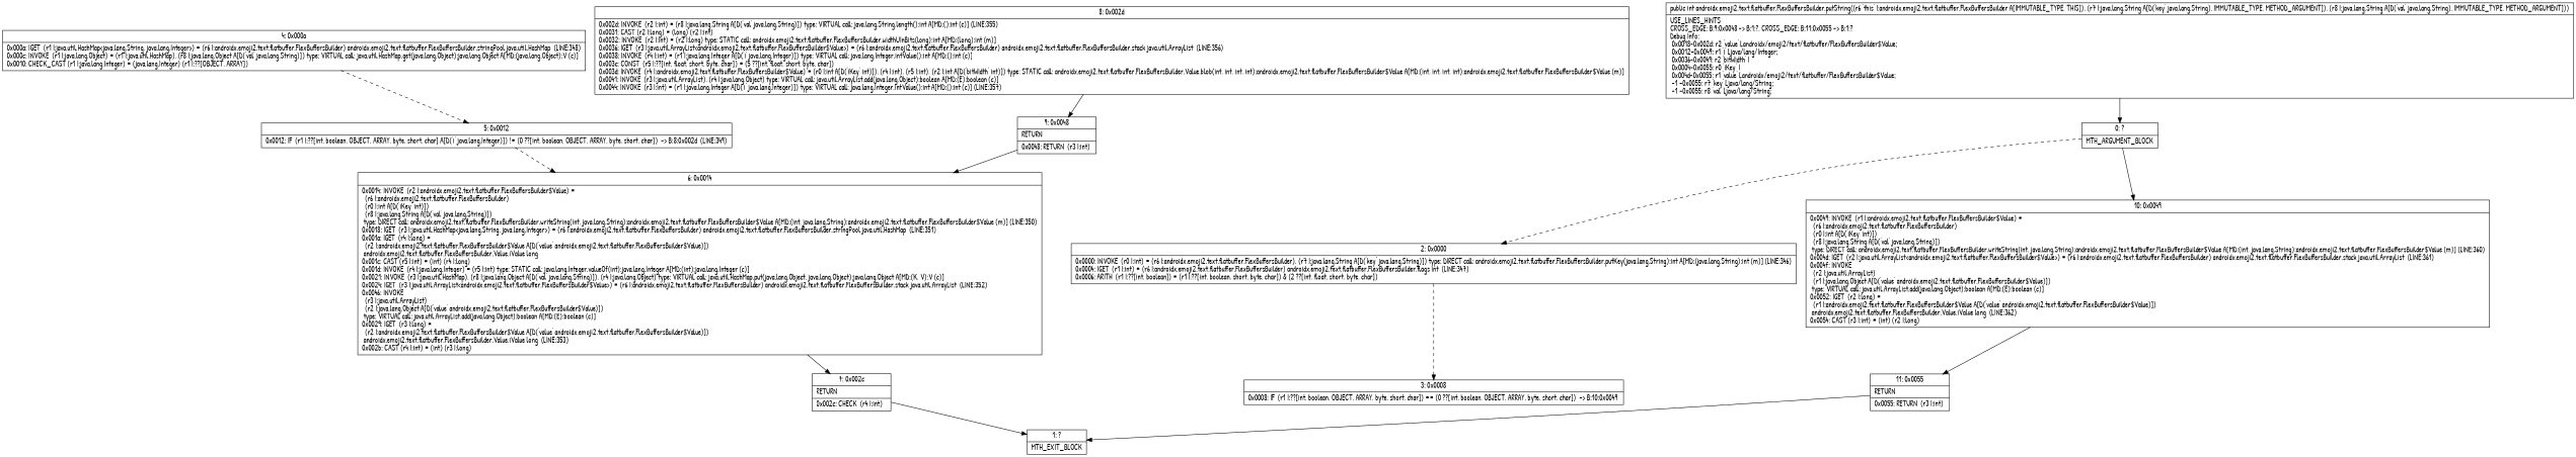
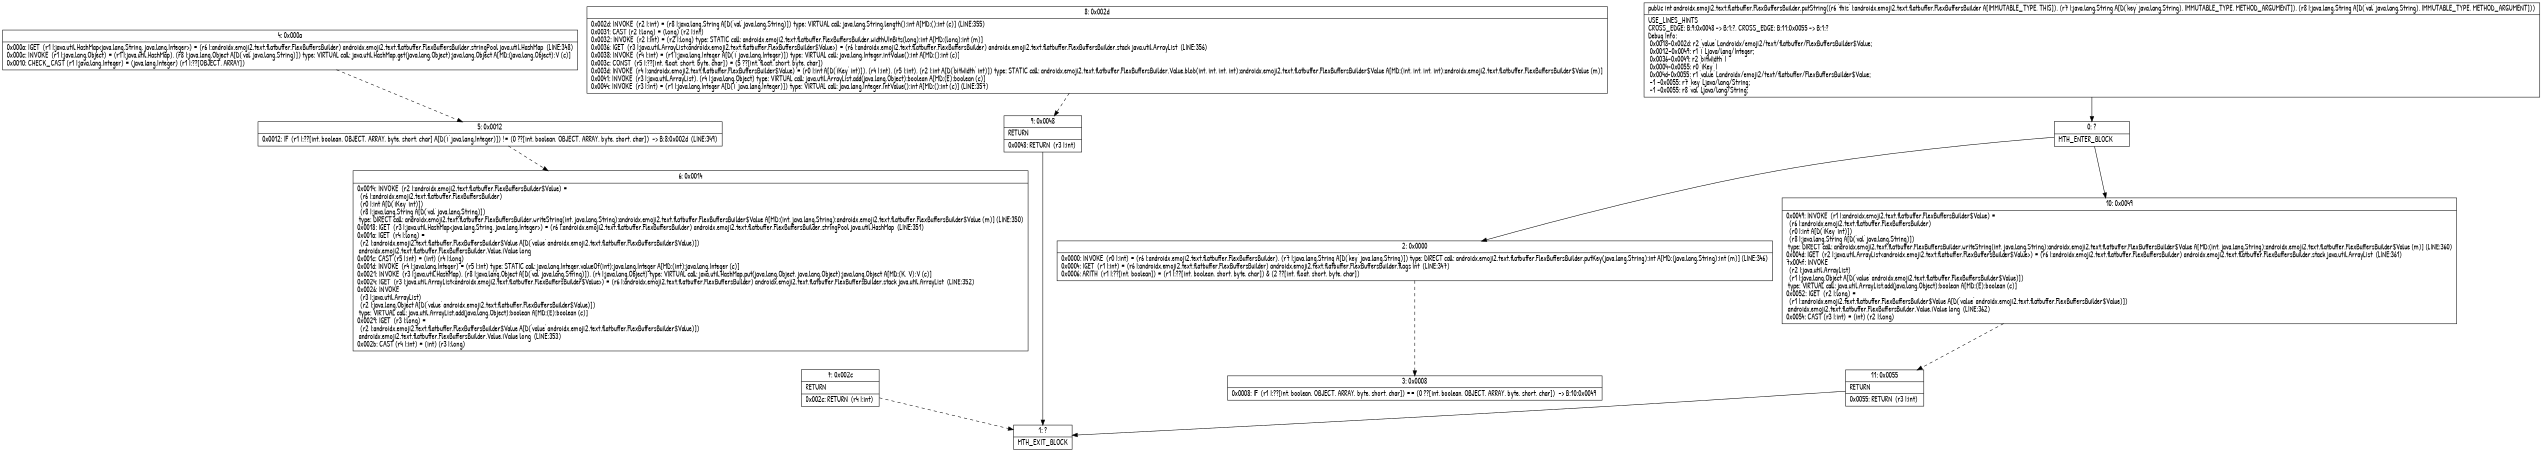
  digraph {
    fontname="Patrick Hand"
    node [fontname="Patrick Hand" shape=record]
    edge [fontname="Patrick Hand"]
-   n1 [label="{0\:\ ?|MTH_ARGUMENT_BLOCK\l}"]
+   n1 [label="{0\:\ ?|MTH_ENTER_BLOCK\l}"]
    n2 [label="{2\:\ 0x0000|0x0000: INVOKE  (r0 I:int) = (r6 I:androidx.emoji2.text.flatbuffer.FlexBuffersBuilder), (r7 I:java.lang.String A[D('key' java.lang.String)]) type: DIRECT call: androidx.emoji2.text.flatbuffer.FlexBuffersBuilder.putKey(java.lang.String):int A[MD:(java.lang.String):int (m)] (LINE:346)\l0x0004: IGET  (r1 I:int) = (r6 I:androidx.emoji2.text.flatbuffer.FlexBuffersBuilder) androidx.emoji2.text.flatbuffer.FlexBuffersBuilder.flags int  (LINE:347)\l0x0006: ARITH  (r1 I:??[int, boolean]) = (r1 I:??[int, boolean, short, byte, char]) & (2 ??[int, float, short, byte, char]) \l}"]
-   n3 [label="{10\:\ 0x0049|0x0049: INVOKE  (r1 I:androidx.emoji2.text.flatbuffer.FlexBuffersBuilder$Value) = \l  (r6 I:androidx.emoji2.text.flatbuffer.FlexBuffersBuilder)\l  (r0 I:int A[D('iKey' int)])\l  (r8 I:java.lang.String A[D('val' java.lang.String)])\l type: DIRECT call: androidx.emoji2.text.flatbuffer.FlexBuffersBuilder.writeString(int, java.lang.String):androidx.emoji2.text.flatbuffer.FlexBuffersBuilder$Value A[MD:(int, java.lang.String):androidx.emoji2.text.flatbuffer.FlexBuffersBuilder$Value (m)] (LINE:360)\l0x004d: IGET  (r2 I:java.util.ArrayList\<androidx.emoji2.text.flatbuffer.FlexBuffersBuilder$Value\>) = (r6 I:androidx.emoji2.text.flatbuffer.FlexBuffersBuilder) androidx.emoji2.text.flatbuffer.FlexBuffersBuilder.stack java.util.ArrayList  (LINE:361)\l0x004f: INVOKE  \l  (r2 I:java.util.ArrayList)\l  (r1 I:java.lang.Object A[D('value' androidx.emoji2.text.flatbuffer.FlexBuffersBuilder$Value)])\l type: VIRTUAL call: java.util.ArrayList.add(java.lang.Object):boolean A[MD:(E):boolean (c)]\l0x0052: IGET  (r2 I:long) = \l  (r1 I:androidx.emoji2.text.flatbuffer.FlexBuffersBuilder$Value A[D('value' androidx.emoji2.text.flatbuffer.FlexBuffersBuilder$Value)])\l androidx.emoji2.text.flatbuffer.FlexBuffersBuilder.Value.iValue long  (LINE:362)\l0x0054: CAST (r3 I:int) = (int) (r2 I:long) \l}"]
+   n3 [label="{10\:\ 0x0049|0x0049: INVOKE  (r1 I:androidx.emoji2.text.flatbuffer.FlexBuffersBuilder$Value) = \l  (r6 I:androidx.emoji2.text.flatbuffer.FlexBuffersBuilder)\l  (r0 I:int A[D('iKey' int)])\l  (r8 I:java.lang.String A[D('val' java.lang.String)])\l type: DIRECT call: androidx.emoji2.text.flatbuffer.FlexBuffersBuilder.writeString(int, java.lang.String):androidx.emoji2.text.flatbuffer.FlexBuffersBuilder$Value A[MD:(int, java.lang.String):androidx.emoji2.text.flatbuffer.FlexBuffersBuilder$Value (m)] (LINE:360)\l0x004d: IGET  (r2 I:java.util.ArrayList\<androidx.emoji2.text.flatbuffer.FlexBuffersBuilder$Value\>) = (r6 I:androidx.emoji2.text.flatbuffer.FlexBuffersBuilder) androidx.emoji2.text.flatbuffer.FlexBuffersBuilder.stack java.util.ArrayList  (LINE:361)\l7x004f: INVOKE  \l  (r2 I:java.util.ArrayList)\l  (r1 I:java.lang.Object A[D('value' androidx.emoji2.text.flatbuffer.FlexBuffersBuilder$Value)])\l type: VIRTUAL call: java.util.ArrayList.add(java.lang.Object):boolean A[MD:(E):boolean (c)]\l0x0052: IGET  (r2 I:long) = \l  (r1 I:androidx.emoji2.text.flatbuffer.FlexBuffersBuilder$Value A[D('value' androidx.emoji2.text.flatbuffer.FlexBuffersBuilder$Value)])\l androidx.emoji2.text.flatbuffer.FlexBuffersBuilder.Value.iValue long  (LINE:362)\l0x0054: CAST (r3 I:int) = (int) (r2 I:long) \l}"]
    n4 [label="{3\:\ 0x0008|0x0008: IF  (r1 I:??[int, boolean, OBJECT, ARRAY, byte, short, char]) == (0 ??[int, boolean, OBJECT, ARRAY, byte, short, char])  \-\> B:10:0x0049 \l}"]
    n5 [label="{4\:\ 0x000a|0x000a: IGET  (r1 I:java.util.HashMap\<java.lang.String, java.lang.Integer\>) = (r6 I:androidx.emoji2.text.flatbuffer.FlexBuffersBuilder) androidx.emoji2.text.flatbuffer.FlexBuffersBuilder.stringPool java.util.HashMap  (LINE:348)\l0x000c: INVOKE  (r1 I:java.lang.Object) = (r1 I:java.util.HashMap), (r8 I:java.lang.Object A[D('val' java.lang.String)]) type: VIRTUAL call: java.util.HashMap.get(java.lang.Object):java.lang.Object A[MD:(java.lang.Object):V (c)]\l0x0010: CHECK_CAST (r1 I:java.lang.Integer) = (java.lang.Integer) (r1 I:??[OBJECT, ARRAY]) \l}"]
    n6 [label="{5\:\ 0x0012|0x0012: IF  (r1 I:??[int, boolean, OBJECT, ARRAY, byte, short, char] A[D('i' java.lang.Integer)]) != (0 ??[int, boolean, OBJECT, ARRAY, byte, short, char])  \-\> B:8:0x002d  (LINE:349)\l}"]
    n7 [label="{11\:\ 0x0055|RETURN\l|0x0055: RETURN  (r3 I:int) \l}"]
-   n8 [label="{6\:\ 0x0014|0x0014: INVOKE  (r2 I:androidx.emoji2.text.flatbuffer.FlexBuffersBuilder$Value) = \l  (r6 I:androidx.emoji2.text.flatbuffer.FlexBuffersBuilder)\l  (r0 I:int A[D('iKey' int)])\l  (r8 I:java.lang.String A[D('val' java.lang.String)])\l type: DIRECT call: androidx.emoji2.text.flatbuffer.FlexBuffersBuilder.writeString(int, java.lang.String):androidx.emoji2.text.flatbuffer.FlexBuffersBuilder$Value A[MD:(int, java.lang.String):androidx.emoji2.text.flatbuffer.FlexBuffersBuilder$Value (m)] (LINE:350)\l0x0018: IGET  (r3 I:java.util.HashMap\<java.lang.String, java.lang.Integer\>) = (r6 I:androidx.emoji2.text.flatbuffer.FlexBuffersBuilder) androidx.emoji2.text.flatbuffer.FlexBuffersBuilder.stringPool java.util.HashMap  (LINE:351)\l0x001a: IGET  (r4 I:long) = \l  (r2 I:androidx.emoji2.text.flatbuffer.FlexBuffersBuilder$Value A[D('value' androidx.emoji2.text.flatbuffer.FlexBuffersBuilder$Value)])\l androidx.emoji2.text.flatbuffer.FlexBuffersBuilder.Value.iValue long \l0x001c: CAST (r5 I:int) = (int) (r4 I:long) \l0x001d: INVOKE  (r4 I:java.lang.Integer) = (r5 I:int) type: STATIC call: java.lang.Integer.valueOf(int):java.lang.Integer A[MD:(int):java.lang.Integer (c)]\l0x0021: INVOKE  (r3 I:java.util.HashMap), (r8 I:java.lang.Object A[D('val' java.lang.String)]), (r4 I:java.lang.Object) type: VIRTUAL call: java.util.HashMap.put(java.lang.Object, java.lang.Object):java.lang.Object A[MD:(K, V):V (c)]\l0x0024: IGET  (r3 I:java.util.ArrayList\<androidx.emoji2.text.flatbuffer.FlexBuffersBuilder$Value\>) = (r6 I:androidx.emoji2.text.flatbuffer.FlexBuffersBuilder) androidx.emoji2.text.flatbuffer.FlexBuffersBuilder.stack java.util.ArrayList  (LINE:352)\l0x0046: INVOKE  \l  (r3 I:java.util.ArrayList)\l  (r2 I:java.lang.Object A[D('value' androidx.emoji2.text.flatbuffer.FlexBuffersBuilder$Value)])\l type: VIRTUAL call: java.util.ArrayList.add(java.lang.Object):boolean A[MD:(E):boolean (c)]\l0x0029: IGET  (r3 I:long) = \l  (r2 I:androidx.emoji2.text.flatbuffer.FlexBuffersBuilder$Value A[D('value' androidx.emoji2.text.flatbuffer.FlexBuffersBuilder$Value)])\l androidx.emoji2.text.flatbuffer.FlexBuffersBuilder.Value.iValue long  (LINE:353)\l0x002b: CAST (r4 I:int) = (int) (r3 I:long) \l}"]
-   n9 [label="{7\:\ 0x002c|RETURN\l|0x002c: CHECK  (r4 I:int) \l}"]
+   n8 [label="{6\:\ 0x0014|0x0014: INVOKE  (r2 I:androidx.emoji2.text.flatbuffer.FlexBuffersBuilder$Value) = \l  (r6 I:androidx.emoji2.text.flatbuffer.FlexBuffersBuilder)\l  (r0 I:int A[D('iKey' int)])\l  (r8 I:java.lang.String A[D('val' java.lang.String)])\l type: DIRECT call: androidx.emoji2.text.flatbuffer.FlexBuffersBuilder.writeString(int, java.lang.String):androidx.emoji2.text.flatbuffer.FlexBuffersBuilder$Value A[MD:(int, java.lang.String):androidx.emoji2.text.flatbuffer.FlexBuffersBuilder$Value (m)] (LINE:350)\l0x0018: IGET  (r3 I:java.util.HashMap\<java.lang.String, java.lang.Integer\>) = (r6 I:androidx.emoji2.text.flatbuffer.FlexBuffersBuilder) androidx.emoji2.text.flatbuffer.FlexBuffersBuilder.stringPool java.util.HashMap  (LINE:351)\l0x001a: IGET  (r4 I:long) = \l  (r2 I:androidx.emoji2.text.flatbuffer.FlexBuffersBuilder$Value A[D('value' androidx.emoji2.text.flatbuffer.FlexBuffersBuilder$Value)])\l androidx.emoji2.text.flatbuffer.FlexBuffersBuilder.Value.iValue long \l0x001c: CAST (r5 I:int) = (int) (r4 I:long) \l0x001d: INVOKE  (r4 I:java.lang.Integer) = (r5 I:int) type: STATIC call: java.lang.Integer.valueOf(int):java.lang.Integer A[MD:(int):java.lang.Integer (c)]\l0x0021: INVOKE  (r3 I:java.util.HashMap), (r8 I:java.lang.Object A[D('val' java.lang.String)]), (r4 I:java.lang.Object) type: VIRTUAL call: java.util.HashMap.put(java.lang.Object, java.lang.Object):java.lang.Object A[MD:(K, V):V (c)]\l0x0024: IGET  (r3 I:java.util.ArrayList\<androidx.emoji2.text.flatbuffer.FlexBuffersBuilder$Value\>) = (r6 I:androidx.emoji2.text.flatbuffer.FlexBuffersBuilder) androidx.emoji2.text.flatbuffer.FlexBuffersBuilder.stack java.util.ArrayList  (LINE:352)\l0x0026: INVOKE  \l  (r3 I:java.util.ArrayList)\l  (r2 I:java.lang.Object A[D('value' androidx.emoji2.text.flatbuffer.FlexBuffersBuilder$Value)])\l type: VIRTUAL call: java.util.ArrayList.add(java.lang.Object):boolean A[MD:(E):boolean (c)]\l0x0029: IGET  (r3 I:long) = \l  (r2 I:androidx.emoji2.text.flatbuffer.FlexBuffersBuilder$Value A[D('value' androidx.emoji2.text.flatbuffer.FlexBuffersBuilder$Value)])\l androidx.emoji2.text.flatbuffer.FlexBuffersBuilder.Value.iValue long  (LINE:353)\l0x002b: CAST (r4 I:int) = (int) (r3 I:long) \l}"]
+   n9 [label="{7\:\ 0x002c|RETURN\l|0x002c: RETURN  (r4 I:int) \l}"]
    n10 [label="{8\:\ 0x002d|0x002d: INVOKE  (r2 I:int) = (r8 I:java.lang.String A[D('val' java.lang.String)]) type: VIRTUAL call: java.lang.String.length():int A[MD:():int (c)] (LINE:355)\l0x0031: CAST (r2 I:long) = (long) (r2 I:int) \l0x0032: INVOKE  (r2 I:int) = (r2 I:long) type: STATIC call: androidx.emoji2.text.flatbuffer.FlexBuffersBuilder.widthUInBits(long):int A[MD:(long):int (m)]\l0x0036: IGET  (r3 I:java.util.ArrayList\<androidx.emoji2.text.flatbuffer.FlexBuffersBuilder$Value\>) = (r6 I:androidx.emoji2.text.flatbuffer.FlexBuffersBuilder) androidx.emoji2.text.flatbuffer.FlexBuffersBuilder.stack java.util.ArrayList  (LINE:356)\l0x0038: INVOKE  (r4 I:int) = (r1 I:java.lang.Integer A[D('i' java.lang.Integer)]) type: VIRTUAL call: java.lang.Integer.intValue():int A[MD:():int (c)]\l0x003c: CONST  (r5 I:??[int, float, short, byte, char]) = (5 ??[int, float, short, byte, char]) \l0x003d: INVOKE  (r4 I:androidx.emoji2.text.flatbuffer.FlexBuffersBuilder$Value) = (r0 I:int A[D('iKey' int)]), (r4 I:int), (r5 I:int), (r2 I:int A[D('bitWidth' int)]) type: STATIC call: androidx.emoji2.text.flatbuffer.FlexBuffersBuilder.Value.blob(int, int, int, int):androidx.emoji2.text.flatbuffer.FlexBuffersBuilder$Value A[MD:(int, int, int, int):androidx.emoji2.text.flatbuffer.FlexBuffersBuilder$Value (m)]\l0x0041: INVOKE  (r3 I:java.util.ArrayList), (r4 I:java.lang.Object) type: VIRTUAL call: java.util.ArrayList.add(java.lang.Object):boolean A[MD:(E):boolean (c)]\l0x0044: INVOKE  (r3 I:int) = (r1 I:java.lang.Integer A[D('i' java.lang.Integer)]) type: VIRTUAL call: java.lang.Integer.intValue():int A[MD:():int (c)] (LINE:357)\l}"]
    n11 [label="{9\:\ 0x0048|RETURN\l|0x0048: RETURN  (r3 I:int) \l}"]
    n12 [label="{1\:\ ?|MTH_EXIT_BLOCK\l}"]
    n13 [label="{public int androidx.emoji2.text.flatbuffer.FlexBuffersBuilder.putString((r6 'this' I:androidx.emoji2.text.flatbuffer.FlexBuffersBuilder A[IMMUTABLE_TYPE, THIS]), (r7 I:java.lang.String A[D('key' java.lang.String), IMMUTABLE_TYPE, METHOD_ARGUMENT]), (r8 I:java.lang.String A[D('val' java.lang.String), IMMUTABLE_TYPE, METHOD_ARGUMENT]))  | USE_LINES_HINTS\lCROSS_EDGE: B:9:0x0048 \-\> B:1:?, CROSS_EDGE: B:11:0x0055 \-\> B:1:?\lDebug Info:\l  0x0018\-0x002d: r2 'value' Landroidx\/emoji2\/text\/flatbuffer\/FlexBuffersBuilder$Value;\l  0x0012\-0x0049: r1 'i' Ljava\/lang\/Integer;\l  0x0036\-0x0049: r2 'bitWidth' I\l  0x0004\-0x0055: r0 'iKey' I\l  0x004d\-0x0055: r1 'value' Landroidx\/emoji2\/text\/flatbuffer\/FlexBuffersBuilder$Value;\l  \-1 \-0x0055: r7 'key' Ljava\/lang\/String;\l  \-1 \-0x0055: r8 'val' Ljava\/lang\/String;\l}"]
-   n1 -> n2 [style=dashed]
+   n1 -> n2
    n1 -> n3
    n2 -> n4 [style=dashed]
-   n3 -> n7
+   n3 -> n7 [style=dashed]
    n5 -> n6 [style=dashed]
    n6 -> n8 [style=dashed]
    n7 -> n12
-   n8 -> n9
-   n9 -> n12
-   n10 -> n11
-   n11 -> n8
+   n9 -> n12 [style=dashed]
+   n10 -> n11 [style=dashed]
+   n11 -> n12
    n13 -> n1
  }
